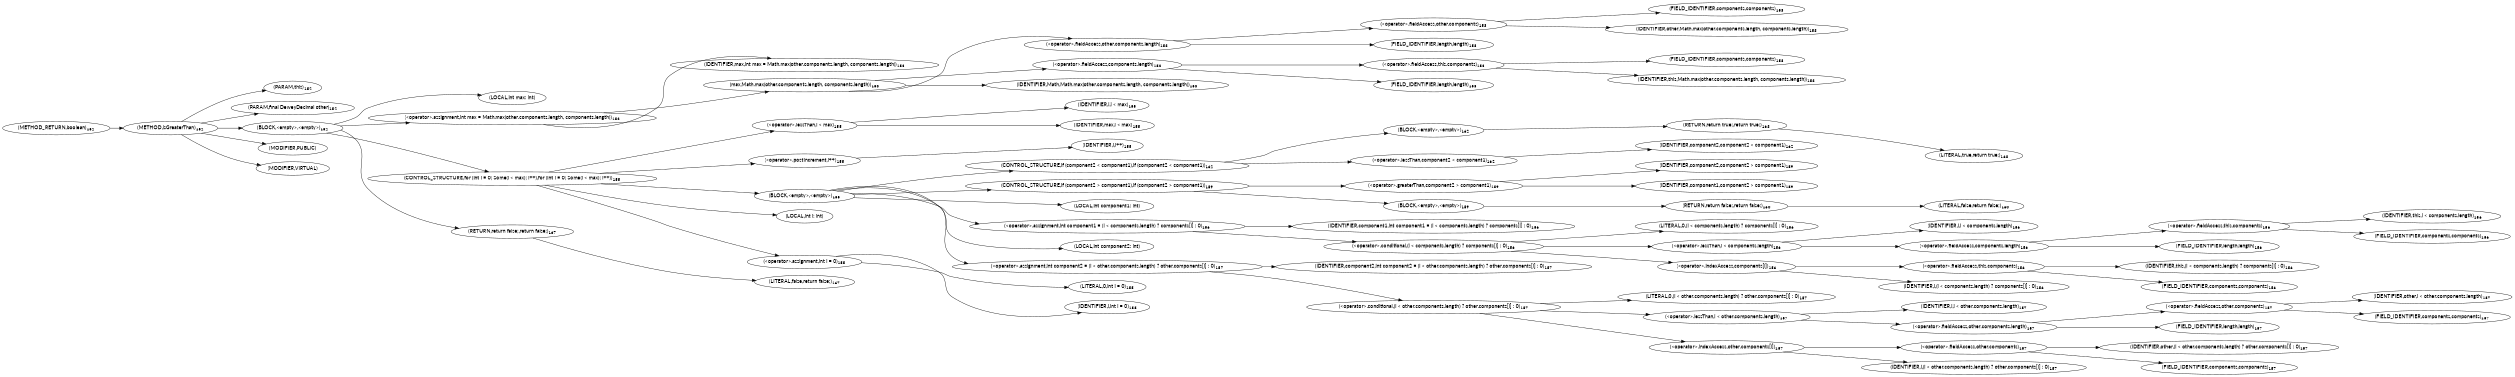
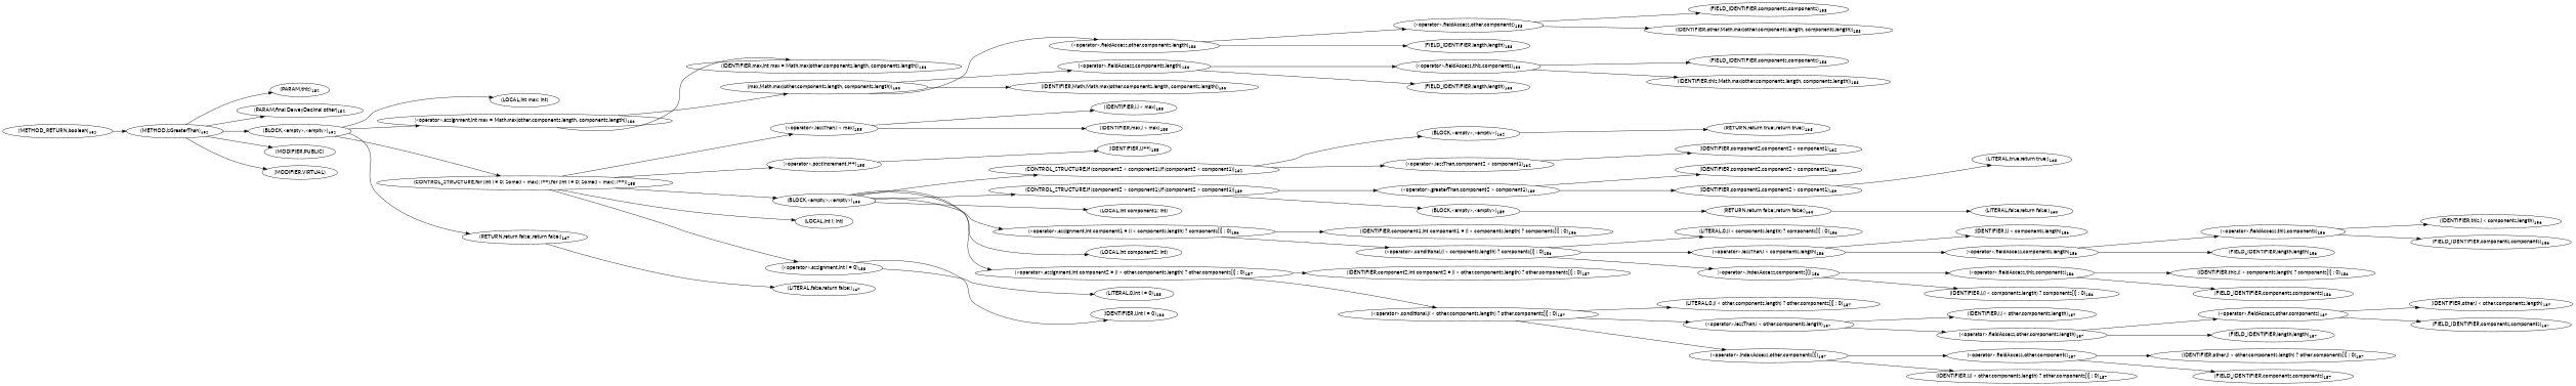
  digraph {
    fontname=Lato
    rankdir=LR
    node [fontname=Lato]
    edge [fontname=Lato]
    n1 [label=<(METHOD,isGreaterThan)<SUB>152</SUB>>]
    n2 [label=<(PARAM,this)<SUB>152</SUB>>]
    n3 [label=<(PARAM,final DeweyDecimal other)<SUB>152</SUB>>]
    n4 [label=<(BLOCK,&lt;empty&gt;,&lt;empty&gt;)<SUB>152</SUB>>]
    n5 [label=<(MODIFIER,PUBLIC)>]
    n6 [label=<(MODIFIER,VIRTUAL)>]
    n7 [label=<(LOCAL,int max: int)>]
    n8 [label=<(&lt;operator&gt;.assignment,int max = Math.max(other.components.length, components.length))<SUB>153</SUB>>]
    n9 [label=<(CONTROL_STRUCTURE,for (int i = 0; Some(i &lt; max); i++),for (int i = 0; Some(i &lt; max); i++))<SUB>155</SUB>>]
    n10 [label=<(RETURN,return false;,return false;)<SUB>167</SUB>>]
    n11 [label=<(METHOD_RETURN,boolean)<SUB>152</SUB>>]
    n12 [label=<(IDENTIFIER,max,int max = Math.max(other.components.length, components.length))<SUB>153</SUB>>]
    n13 [label=<(max,Math.max(other.components.length, components.length))<SUB>153</SUB>>]
    n14 [label=<(LOCAL,int i: int)>]
    n15 [label=<(&lt;operator&gt;.assignment,int i = 0)<SUB>155</SUB>>]
    n16 [label=<(&lt;operator&gt;.lessThan,i &lt; max)<SUB>155</SUB>>]
    n17 [label=<(&lt;operator&gt;.postIncrement,i++)<SUB>155</SUB>>]
    n18 [label=<(BLOCK,&lt;empty&gt;,&lt;empty&gt;)<SUB>155</SUB>>]
    n19 [label=<(LITERAL,false,return false;)<SUB>167</SUB>>]
    n20 [label=<(IDENTIFIER,Math,Math.max(other.components.length, components.length))<SUB>153</SUB>>]
    n21 [label=<(&lt;operator&gt;.fieldAccess,other.components.length)<SUB>153</SUB>>]
    n22 [label=<(&lt;operator&gt;.fieldAccess,components.length)<SUB>153</SUB>>]
    n23 [label=<(&lt;operator&gt;.fieldAccess,other.components)<SUB>153</SUB>>]
    n24 [label=<(FIELD_IDENTIFIER,length,length)<SUB>153</SUB>>]
    n25 [label=<(&lt;operator&gt;.fieldAccess,this.components)<SUB>153</SUB>>]
    n26 [label=<(FIELD_IDENTIFIER,length,length)<SUB>153</SUB>>]
    n27 [label=<(IDENTIFIER,other,Math.max(other.components.length, components.length))<SUB>153</SUB>>]
    n28 [label=<(FIELD_IDENTIFIER,components,components)<SUB>153</SUB>>]
    n29 [label=<(IDENTIFIER,this,Math.max(other.components.length, components.length))<SUB>153</SUB>>]
    n30 [label=<(FIELD_IDENTIFIER,components,components)<SUB>153</SUB>>]
    n31 [label=<(IDENTIFIER,i,int i = 0)<SUB>155</SUB>>]
    n32 [label=<(LITERAL,0,int i = 0)<SUB>155</SUB>>]
    n33 [label=<(IDENTIFIER,i,i &lt; max)<SUB>155</SUB>>]
    n34 [label=<(IDENTIFIER,max,i &lt; max)<SUB>155</SUB>>]
    n35 [label=<(IDENTIFIER,i,i++)<SUB>155</SUB>>]
    n36 [label=<(LOCAL,int component1: int)>]
    n37 [label=<(&lt;operator&gt;.assignment,int component1 = (i &lt; components.length) ? components[i] : 0)<SUB>156</SUB>>]
    n38 [label=<(LOCAL,int component2: int)>]
    n39 [label=<(&lt;operator&gt;.assignment,int component2 = (i &lt; other.components.length) ? other.components[i] : 0)<SUB>157</SUB>>]
    n40 [label=<(CONTROL_STRUCTURE,if (component2 &gt; component1),if (component2 &gt; component1))<SUB>159</SUB>>]
    n41 [label=<(CONTROL_STRUCTURE,if (component2 &lt; component1),if (component2 &lt; component1))<SUB>162</SUB>>]
    n42 [label=<(IDENTIFIER,component1,int component1 = (i &lt; components.length) ? components[i] : 0)<SUB>156</SUB>>]
    n43 [label=<(&lt;operator&gt;.conditional,(i &lt; components.length) ? components[i] : 0)<SUB>156</SUB>>]
    n44 [label=<(IDENTIFIER,component2,int component2 = (i &lt; other.components.length) ? other.components[i] : 0)<SUB>157</SUB>>]
    n45 [label=<(&lt;operator&gt;.conditional,(i &lt; other.components.length) ? other.components[i] : 0)<SUB>157</SUB>>]
    n46 [label=<(&lt;operator&gt;.greaterThan,component2 &gt; component1)<SUB>159</SUB>>]
    n47 [label=<(BLOCK,&lt;empty&gt;,&lt;empty&gt;)<SUB>159</SUB>>]
    n48 [label=<(&lt;operator&gt;.lessThan,component2 &lt; component1)<SUB>162</SUB>>]
    n49 [label=<(BLOCK,&lt;empty&gt;,&lt;empty&gt;)<SUB>162</SUB>>]
    n50 [label=<(&lt;operator&gt;.lessThan,i &lt; components.length)<SUB>156</SUB>>]
    n51 [label=<(&lt;operator&gt;.indexAccess,components[i])<SUB>156</SUB>>]
    n52 [label=<(LITERAL,0,(i &lt; components.length) ? components[i] : 0)<SUB>156</SUB>>]
    n53 [label=<(IDENTIFIER,i,i &lt; components.length)<SUB>156</SUB>>]
    n54 [label=<(&lt;operator&gt;.fieldAccess,components.length)<SUB>156</SUB>>]
    n55 [label=<(&lt;operator&gt;.fieldAccess,this.components)<SUB>156</SUB>>]
    n56 [label=<(IDENTIFIER,i,(i &lt; components.length) ? components[i] : 0)<SUB>156</SUB>>]
    n57 [label=<(&lt;operator&gt;.fieldAccess,this.components)<SUB>156</SUB>>]
    n58 [label=<(FIELD_IDENTIFIER,length,length)<SUB>156</SUB>>]
    n59 [label=<(IDENTIFIER,this,i &lt; components.length)<SUB>156</SUB>>]
    n60 [label=<(FIELD_IDENTIFIER,components,components)<SUB>156</SUB>>]
    n61 [label=<(IDENTIFIER,this,(i &lt; components.length) ? components[i] : 0)<SUB>156</SUB>>]
    n62 [label=<(FIELD_IDENTIFIER,components,components)<SUB>156</SUB>>]
    n63 [label=<(&lt;operator&gt;.lessThan,i &lt; other.components.length)<SUB>157</SUB>>]
    n64 [label=<(&lt;operator&gt;.indexAccess,other.components[i])<SUB>157</SUB>>]
    n65 [label=<(LITERAL,0,(i &lt; other.components.length) ? other.components[i] : 0)<SUB>157</SUB>>]
    n66 [label=<(IDENTIFIER,i,i &lt; other.components.length)<SUB>157</SUB>>]
    n67 [label=<(&lt;operator&gt;.fieldAccess,other.components.length)<SUB>157</SUB>>]
    n68 [label=<(&lt;operator&gt;.fieldAccess,other.components)<SUB>157</SUB>>]
    n69 [label=<(IDENTIFIER,i,(i &lt; other.components.length) ? other.components[i] : 0)<SUB>157</SUB>>]
    n70 [label=<(&lt;operator&gt;.fieldAccess,other.components)<SUB>157</SUB>>]
    n71 [label=<(FIELD_IDENTIFIER,length,length)<SUB>157</SUB>>]
    n72 [label=<(IDENTIFIER,other,i &lt; other.components.length)<SUB>157</SUB>>]
    n73 [label=<(FIELD_IDENTIFIER,components,components)<SUB>157</SUB>>]
    n74 [label=<(IDENTIFIER,other,(i &lt; other.components.length) ? other.components[i] : 0)<SUB>157</SUB>>]
    n75 [label=<(FIELD_IDENTIFIER,components,components)<SUB>157</SUB>>]
    n76 [label=<(IDENTIFIER,component2,component2 &gt; component1)<SUB>159</SUB>>]
    n77 [label=<(IDENTIFIER,component1,component2 &gt; component1)<SUB>159</SUB>>]
    n78 [label=<(RETURN,return false;,return false;)<SUB>160</SUB>>]
    n79 [label=<(LITERAL,false,return false;)<SUB>160</SUB>>]
    n80 [label=<(IDENTIFIER,component2,component2 &lt; component1)<SUB>162</SUB>>]
    n81 [label=<(RETURN,return true;,return true;)<SUB>163</SUB>>]
    n82 [label=<(LITERAL,true,return true;)<SUB>163</SUB>>]
    n1 -> n2
    n1 -> n3
    n1 -> n4
    n1 -> n5
    n1 -> n6
    n4 -> n7
    n4 -> n8
    n4 -> n9
    n4 -> n10
    n8 -> n12
    n8 -> n13
    n9 -> n14
    n9 -> n15
    n9 -> n16
    n9 -> n17
    n9 -> n18
    n10 -> n19
    n11 -> n1
    n13 -> n20
    n13 -> n21
    n13 -> n22
    n15 -> n31
    n15 -> n32
    n16 -> n33
    n16 -> n34
    n17 -> n35
    n18 -> n36
    n18 -> n37
    n18 -> n38
    n18 -> n39
    n18 -> n40
    n18 -> n41
    n21 -> n23
    n21 -> n24
    n22 -> n25
    n22 -> n26
    n23 -> n27
    n23 -> n28
    n25 -> n29
    n25 -> n30
    n37 -> n42
    n37 -> n43
    n39 -> n44
    n39 -> n45
    n40 -> n46
    n40 -> n47
    n41 -> n48
    n41 -> n49
    n43 -> n50
    n43 -> n51
    n43 -> n52
    n45 -> n63
    n45 -> n64
    n45 -> n65
    n46 -> n76
    n46 -> n77
    n47 -> n78
    n48 -> n80
    n49 -> n81
    n50 -> n53
    n50 -> n54
    n51 -> n55
    n51 -> n56
    n54 -> n57
    n54 -> n58
    n55 -> n61
    n55 -> n62
    n57 -> n59
    n57 -> n60
    n63 -> n66
    n63 -> n67
    n64 -> n68
    n64 -> n69
    n67 -> n70
    n67 -> n71
    n68 -> n74
    n68 -> n75
    n70 -> n72
    n70 -> n73
    n78 -> n79
-   n81 -> n82
+   n77 -> n82
  }
